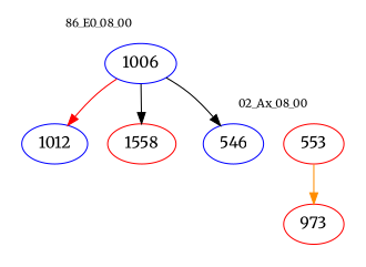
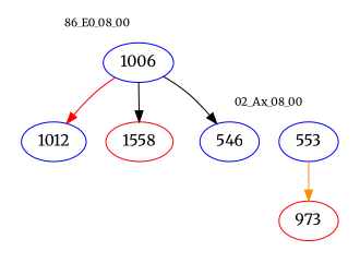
  digraph {
    fontname=Merriweather
    node [color=blue fontname=Merriweather]
    edge [color=black fontname=Merriweather]
-   n1 [color=red label=553]
+   n1 [label=553]
    n2 [label=546]
    n3 [color=red label=973]
    n4 [label=1006]
    n5 [label=1012]
    n6 [color=red label=1558]
    subgraph cluster_1 {
      color=white
      fontsize=10
      label="02_Ax_08_00"
      n1
      n2
      n3
    }
    subgraph cluster_2 {
      color=white
      fontsize=10
      label="86_E0_08_00"
      n4
      n5
      n6
    }
    n1 -> n3 [color=darkorange]
    n4 -> n2
    n4 -> n5 [color=red]
    n4 -> n6
  }
